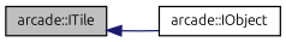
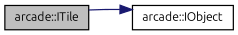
  digraph {
    rankdir=LR
    fontname=Ubuntu
    node [color=black fontname=Ubuntu fontsize=10 shape=record style=filled]
    n1 [fillcolor=grey75 fontcolor=black height=0.2 label="arcade::ITile" width=0.4]
    n2 [fillcolor=white height=0.2 label="arcade::IObject" width=0.4]
-   n1 -> n2 [color=midnightblue dir=back fontname=Ubuntu fontsize=10 labelfontname=Helvetica labelfontsize=10 style=solid]
+   n2 -> n1 [color=midnightblue dir=back fontname=Ubuntu fontsize=10 labelfontname=Helvetica labelfontsize=10 style=solid]
  }
